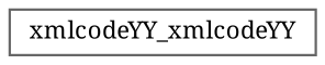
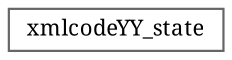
  digraph {
    rankdir=LR
    fontname="Noto Serif"
-   n1 [color=grey40 fillcolor=white fontname="Noto Serif" fontsize=10 height=0.2 label=xmlcodeYY_xmlcodeYY shape=box style=filled width=0.4]
+   n1 [color=grey40 fillcolor=white fontname="Noto Serif" fontsize=10 height=0.2 label=xmlcodeYY_state shape=box style=filled width=0.4]
  }
